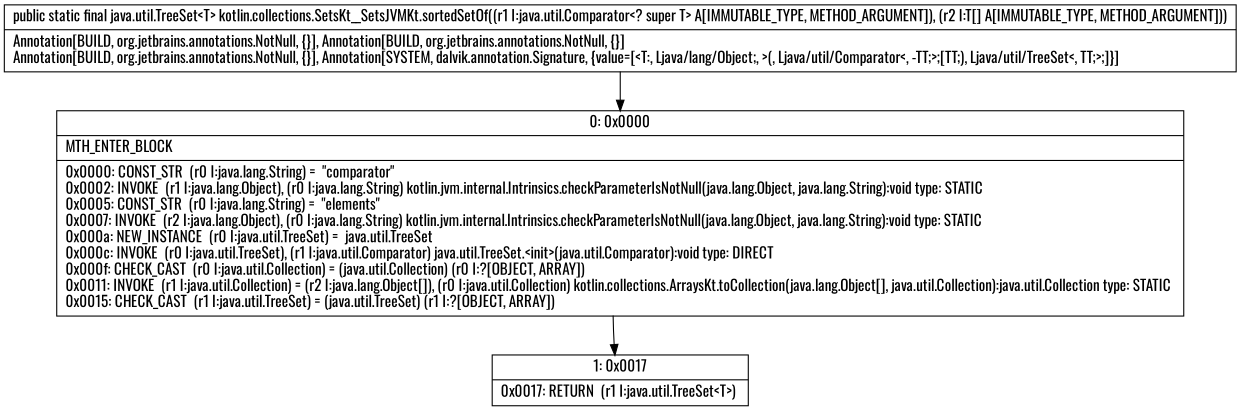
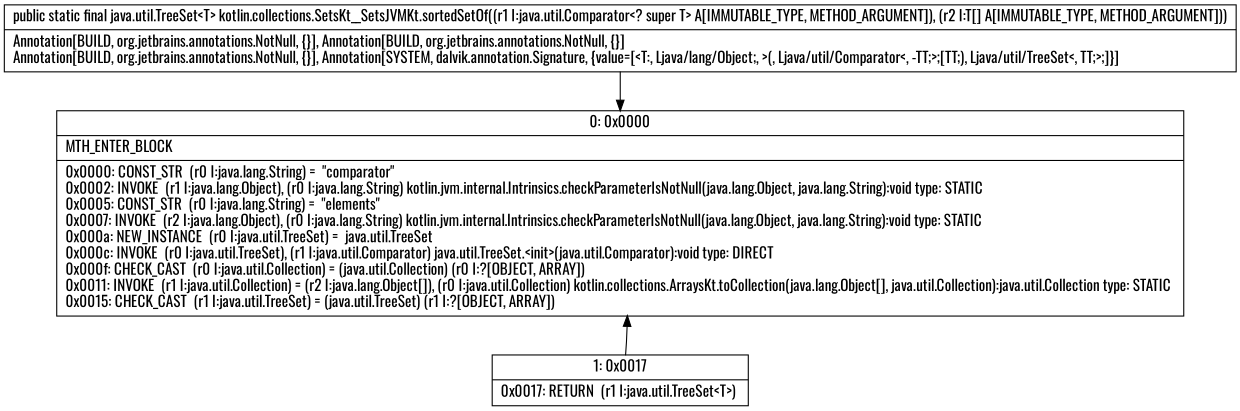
  digraph {
    fontname=Oswald
    node [shape=record fontname=Oswald]
    edge [fontname=Oswald]
    n1 [label="{0\:\ 0x0000|MTH_ENTER_BLOCK\l|0x0000: CONST_STR  (r0 I:java.lang.String) =  \"comparator\" \l0x0002: INVOKE  (r1 I:java.lang.Object), (r0 I:java.lang.String) kotlin.jvm.internal.Intrinsics.checkParameterIsNotNull(java.lang.Object, java.lang.String):void type: STATIC \l0x0005: CONST_STR  (r0 I:java.lang.String) =  \"elements\" \l0x0007: INVOKE  (r2 I:java.lang.Object), (r0 I:java.lang.String) kotlin.jvm.internal.Intrinsics.checkParameterIsNotNull(java.lang.Object, java.lang.String):void type: STATIC \l0x000a: NEW_INSTANCE  (r0 I:java.util.TreeSet) =  java.util.TreeSet \l0x000c: INVOKE  (r0 I:java.util.TreeSet), (r1 I:java.util.Comparator) java.util.TreeSet.\<init\>(java.util.Comparator):void type: DIRECT \l0x000f: CHECK_CAST  (r0 I:java.util.Collection) = (java.util.Collection) (r0 I:?[OBJECT, ARRAY]) \l0x0011: INVOKE  (r1 I:java.util.Collection) = (r2 I:java.lang.Object[]), (r0 I:java.util.Collection) kotlin.collections.ArraysKt.toCollection(java.lang.Object[], java.util.Collection):java.util.Collection type: STATIC \l0x0015: CHECK_CAST  (r1 I:java.util.TreeSet) = (java.util.TreeSet) (r1 I:?[OBJECT, ARRAY]) \l}"]
    n2 [label="{1\:\ 0x0017|0x0017: RETURN  (r1 I:java.util.TreeSet\<T\>) \l}"]
    n3 [label="{public static final java.util.TreeSet\<T\> kotlin.collections.SetsKt__SetsJVMKt.sortedSetOf((r1 I:java.util.Comparator\<? super T\> A[IMMUTABLE_TYPE, METHOD_ARGUMENT]), (r2 I:T[] A[IMMUTABLE_TYPE, METHOD_ARGUMENT]))  | Annotation[BUILD, org.jetbrains.annotations.NotNull, \{\}], Annotation[BUILD, org.jetbrains.annotations.NotNull, \{\}]\lAnnotation[BUILD, org.jetbrains.annotations.NotNull, \{\}], Annotation[SYSTEM, dalvik.annotation.Signature, \{value=[\<T:, Ljava\/lang\/Object;, \>(, Ljava\/util\/Comparator\<, \-TT;\>;[TT;), Ljava\/util\/TreeSet\<, TT;\>;]\}]\l}"]
-   n1 -> n2
+   n2 -> n1
    n3 -> n1
  }
